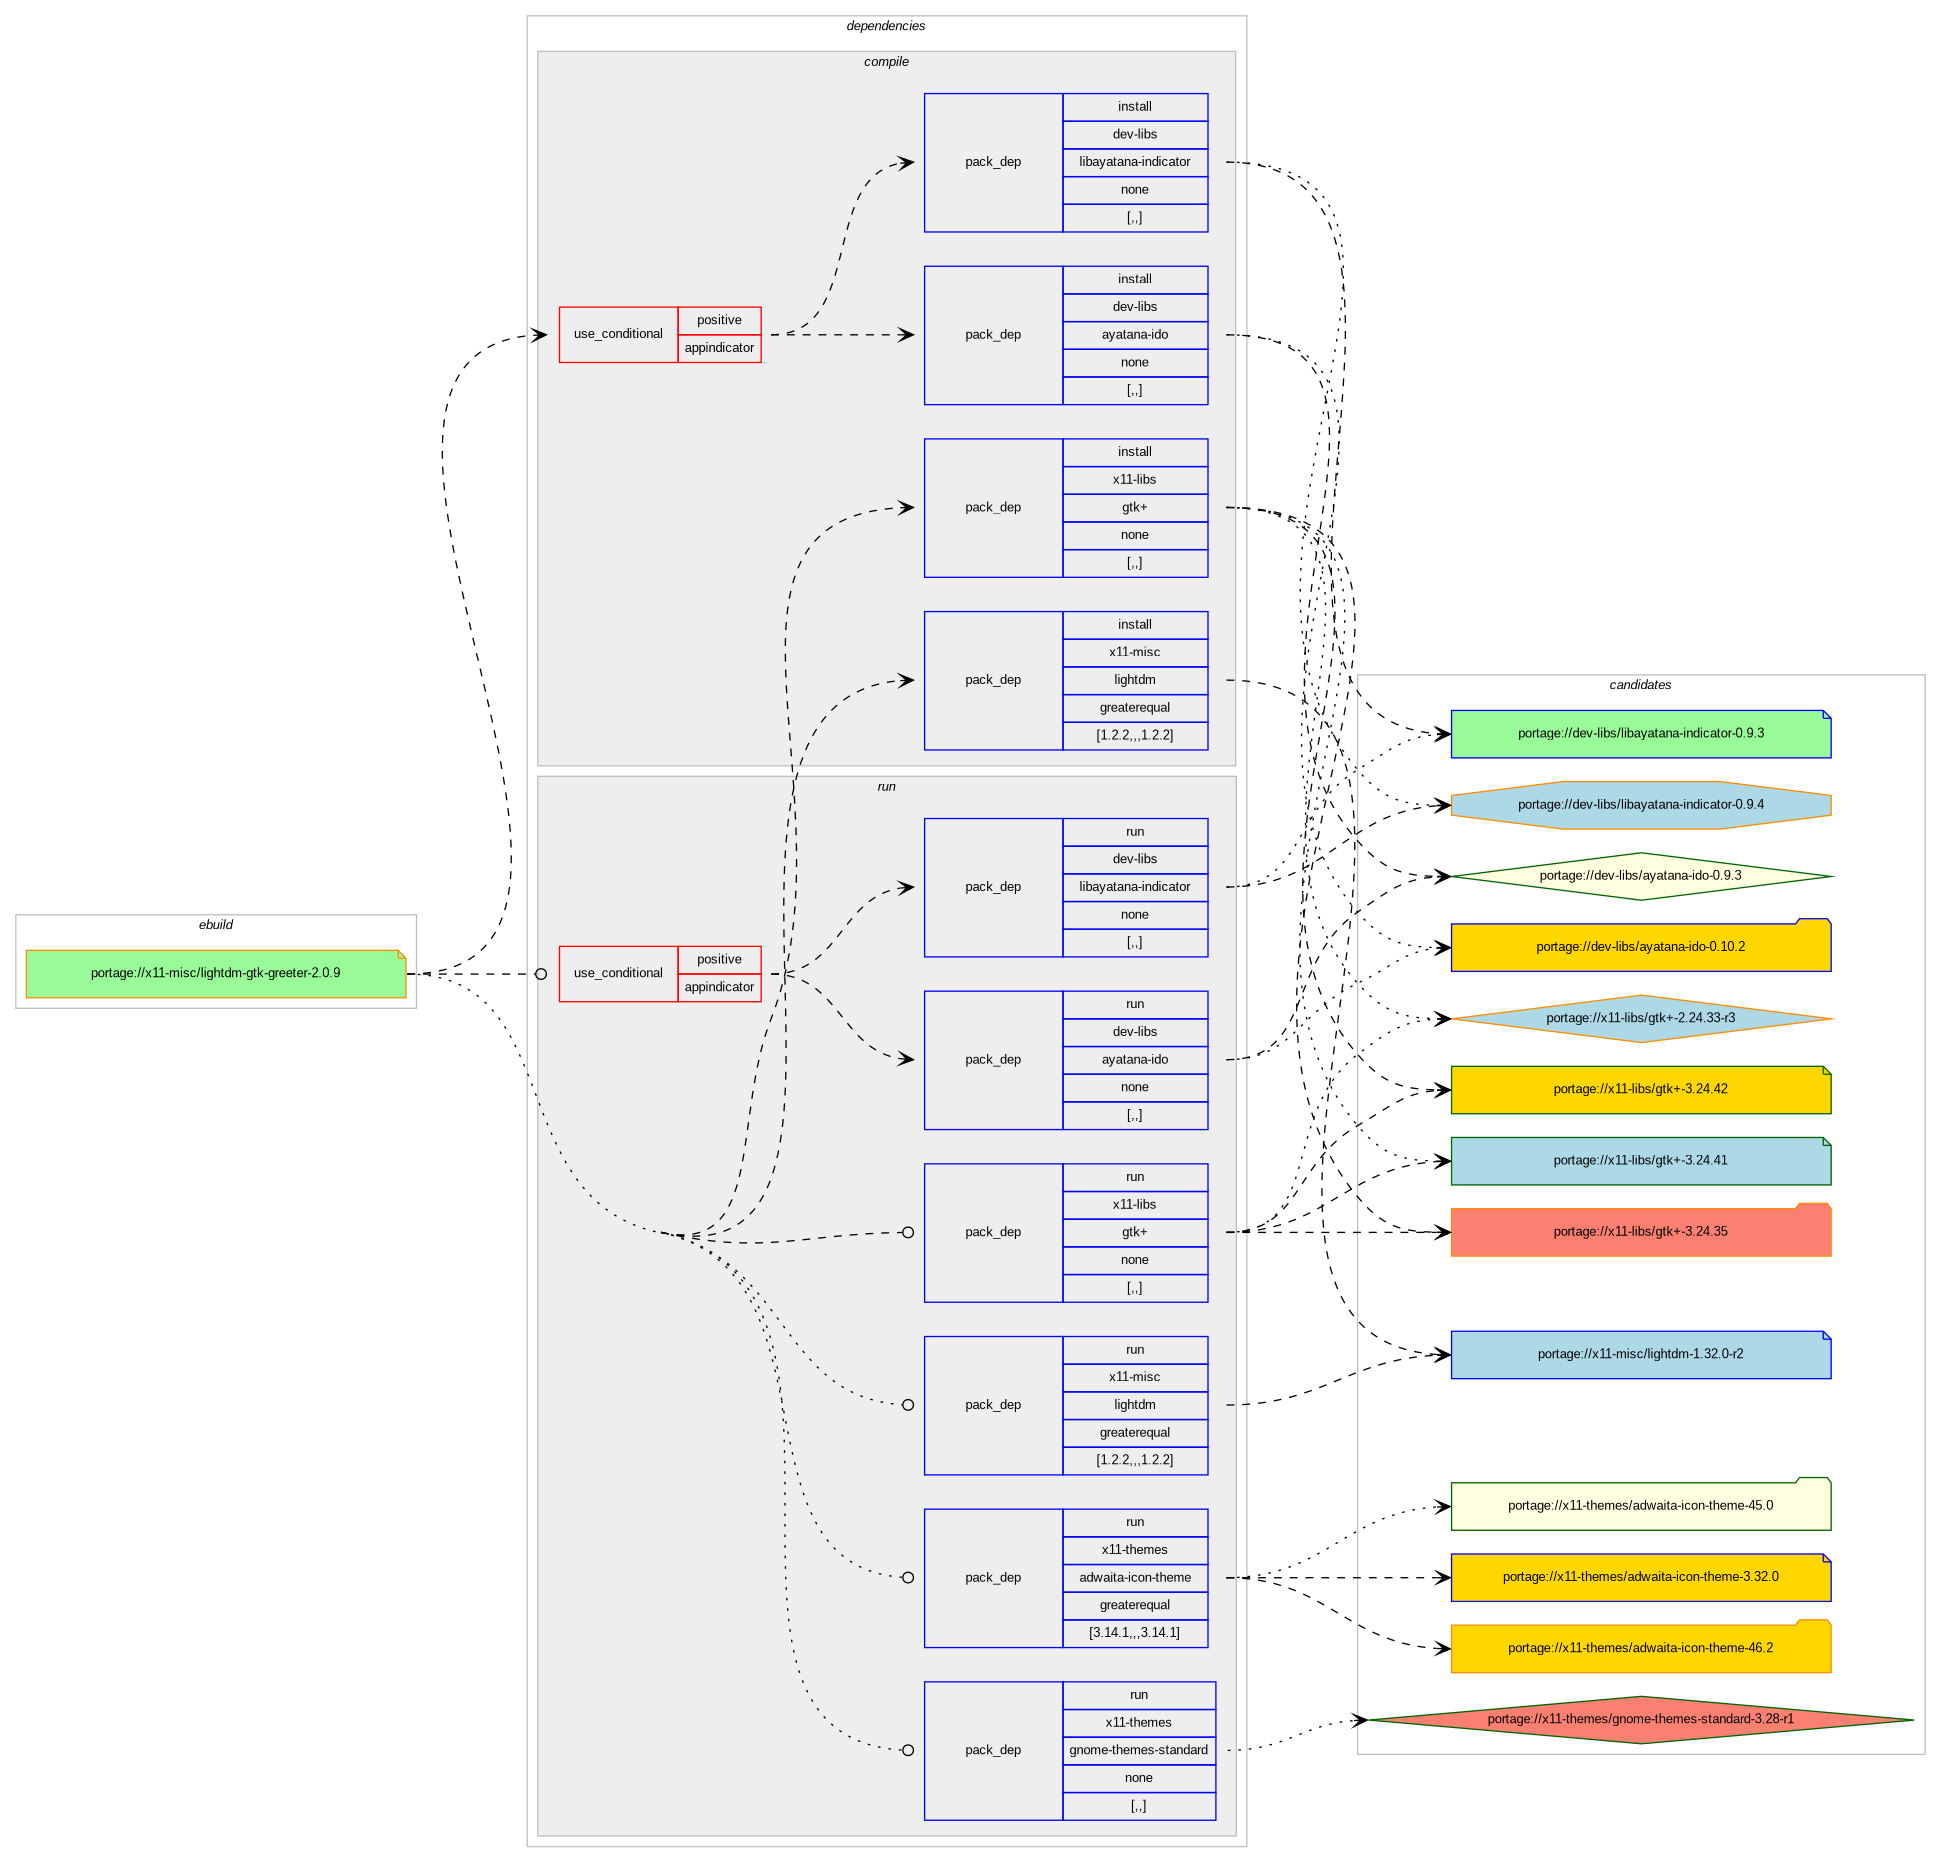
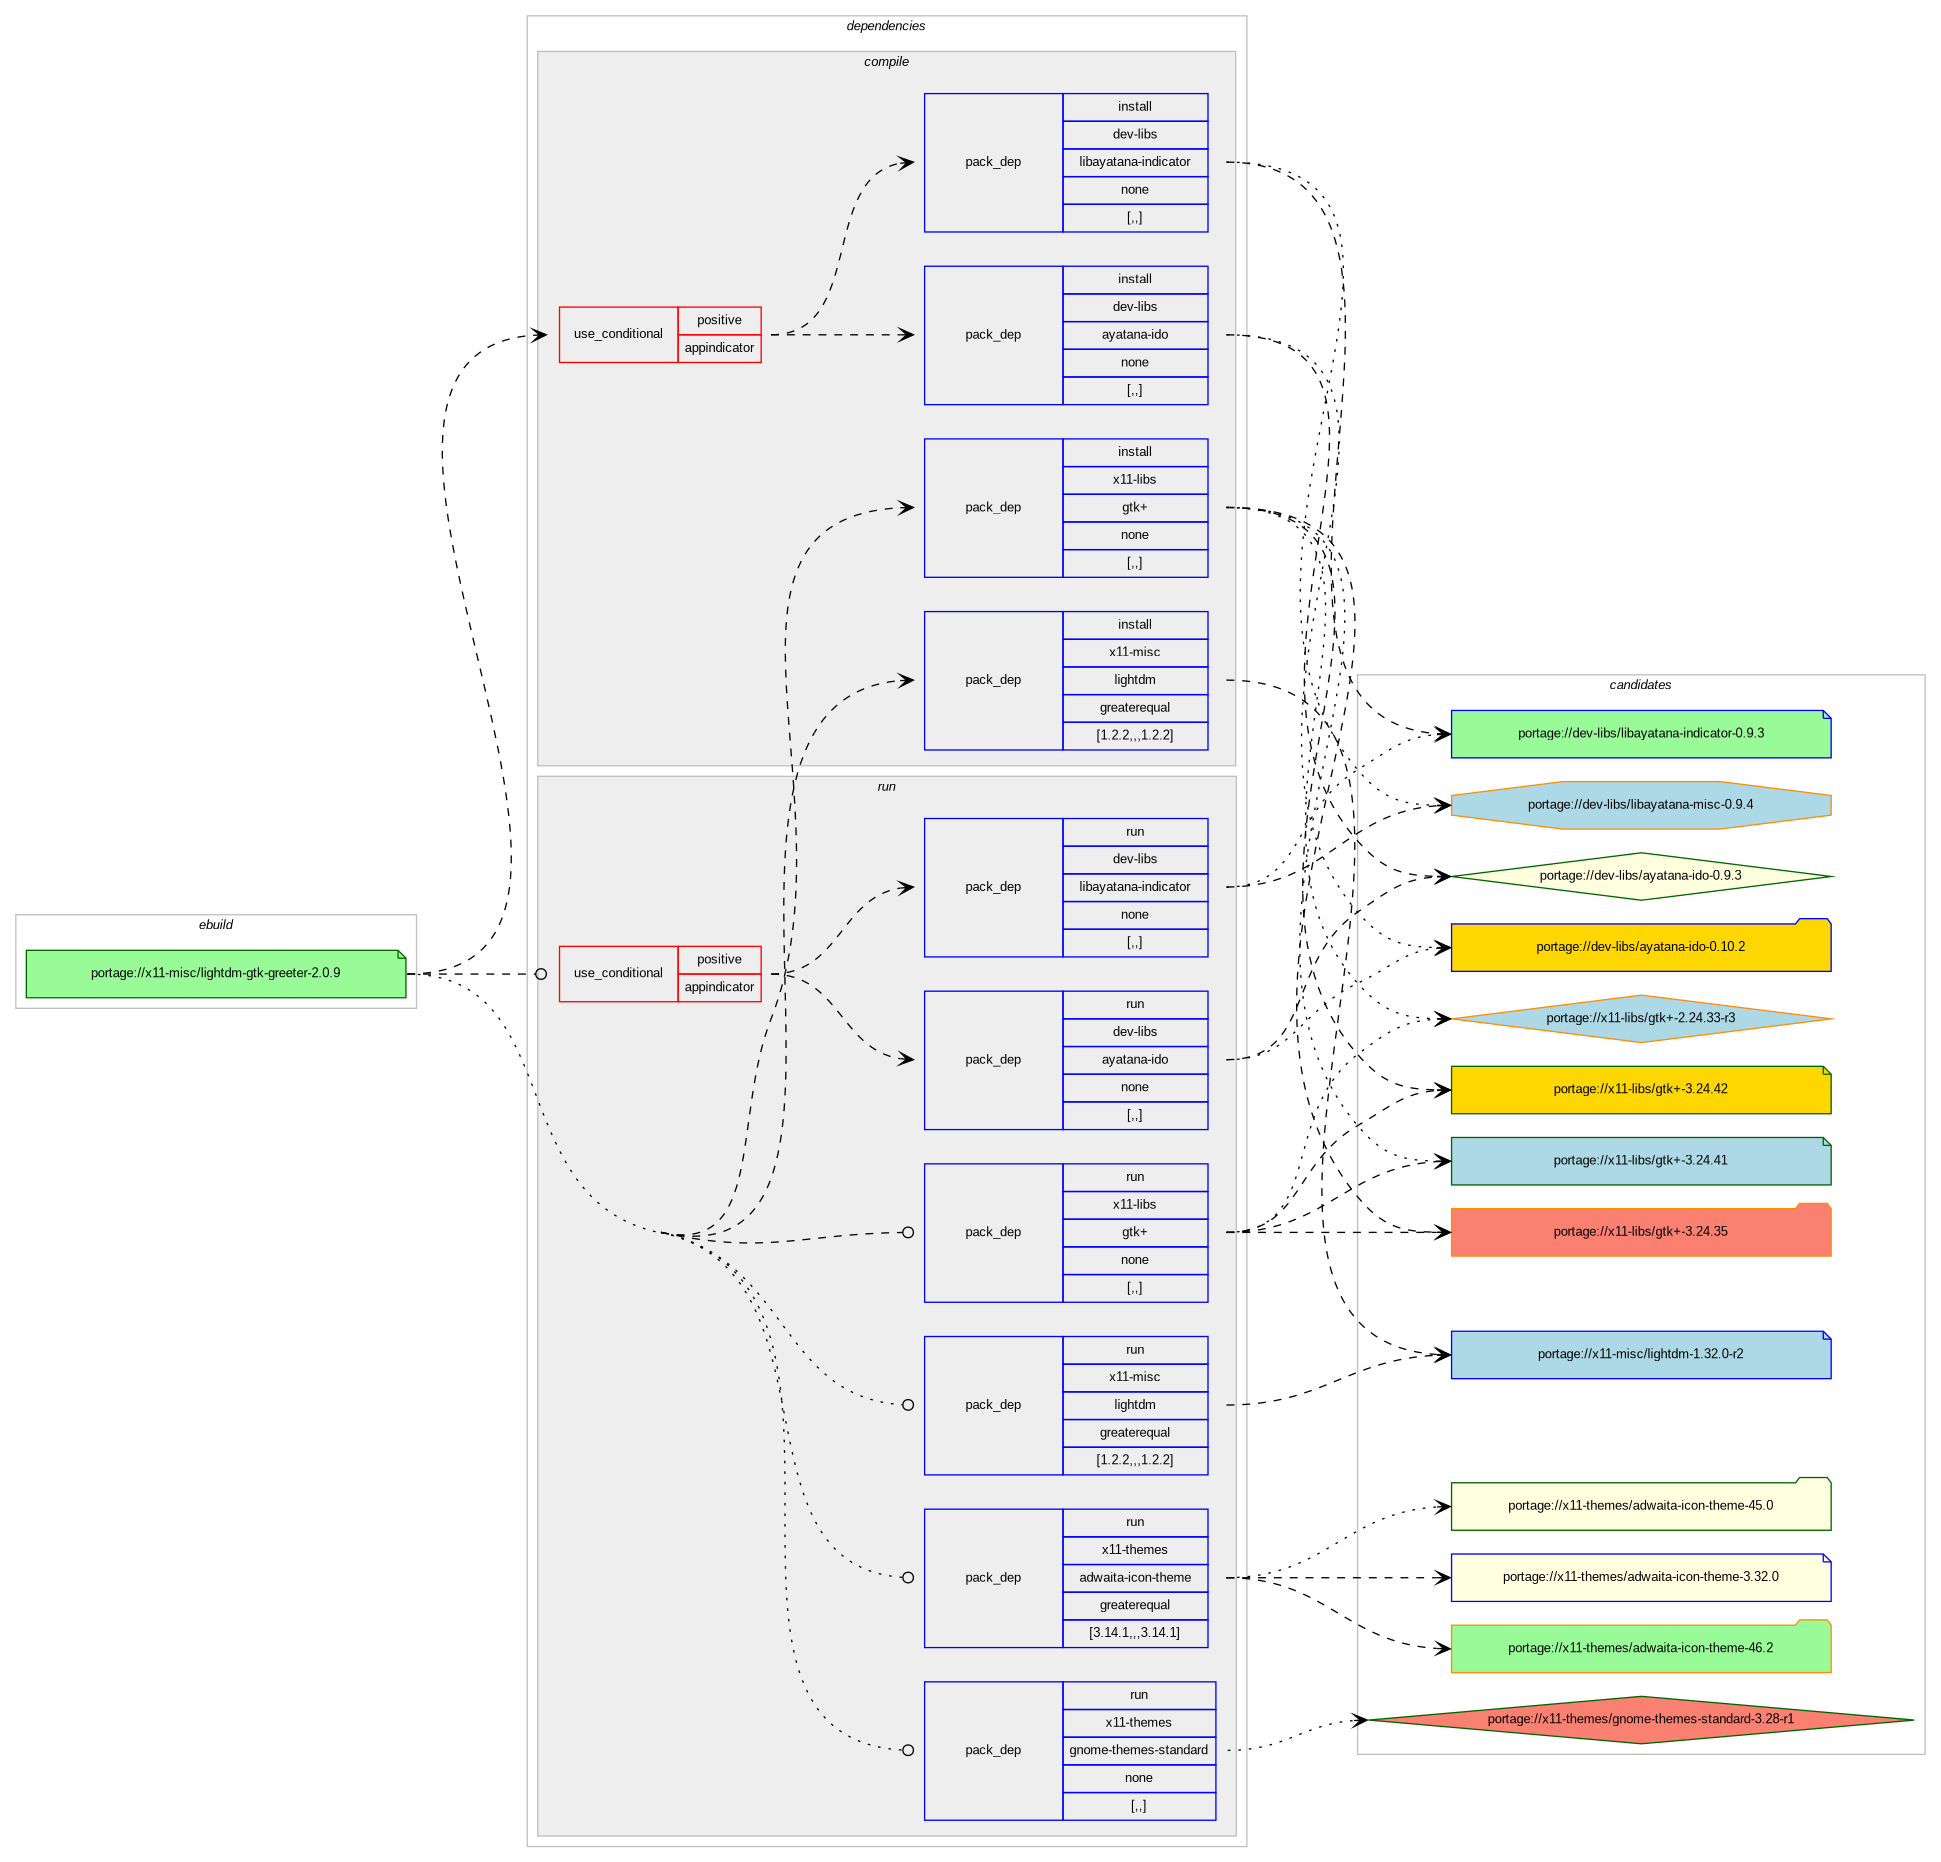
  digraph {
    compound=true
    concentrate=true
    fontname="Liberation Sans"
    fontsize=10
    newrank=true
    rankdir=LR
    ranksep=1.5
    node [color=blue fontname="Liberation Sans" fontsize=10 shape=none style=filled]
    edge [arrowhead=vee fontname="Liberation Sans" headport=w style=dashed tailport=e weight=100]
-   n1 [color=darkorange fillcolor=palegreen label="portage://x11-misc/lightdm-gtk-greeter-2.0.9" shape=note width=4]
+   n1 [color=darkgreen fillcolor=palegreen label="portage://x11-misc/lightdm-gtk-greeter-2.0.9" shape=note width=4]
    n2 [label=<<TABLE BORDER="0" CELLBORDER="1" CELLSPACING="0" CELLPADDING="4" WIDTH="220"><TR><TD ROWSPAN="6" CELLPADDING="30">pack_dep</TD></TR><TR><TD WIDTH="110">install</TD></TR><TR><TD>dev-libs</TD></TR><TR><TD>ayatana-ido</TD></TR><TR><TD>none</TD></TR><TR><TD>[,,]</TD></TR></TABLE>> style=""]
    n3 [label=<<TABLE BORDER="0" CELLBORDER="1" CELLSPACING="0" CELLPADDING="4" WIDTH="220"><TR><TD ROWSPAN="6" CELLPADDING="30">pack_dep</TD></TR><TR><TD WIDTH="110">install</TD></TR><TR><TD>dev-libs</TD></TR><TR><TD>libayatana-indicator</TD></TR><TR><TD>none</TD></TR><TR><TD>[,,]</TD></TR></TABLE>> style=""]
    n4 [color=red label=<<TABLE BORDER="0" CELLBORDER="1" CELLSPACING="0" CELLPADDING="4"><TR><TD ROWSPAN="3" CELLPADDING="10">use_conditional</TD></TR><TR><TD>positive</TD></TR><TR><TD>appindicator</TD></TR></TABLE>> style=""]
    n5 [label=<<TABLE BORDER="0" CELLBORDER="1" CELLSPACING="0" CELLPADDING="4" WIDTH="220"><TR><TD ROWSPAN="6" CELLPADDING="30">pack_dep</TD></TR><TR><TD WIDTH="110">install</TD></TR><TR><TD>x11-libs</TD></TR><TR><TD>gtk+</TD></TR><TR><TD>none</TD></TR><TR><TD>[,,]</TD></TR></TABLE>> style=""]
    n6 [label=<<TABLE BORDER="0" CELLBORDER="1" CELLSPACING="0" CELLPADDING="4" WIDTH="220"><TR><TD ROWSPAN="6" CELLPADDING="30">pack_dep</TD></TR><TR><TD WIDTH="110">install</TD></TR><TR><TD>x11-misc</TD></TR><TR><TD>lightdm</TD></TR><TR><TD>greaterequal</TD></TR><TR><TD>[1.2.2,,,1.2.2]</TD></TR></TABLE>> style=""]
    n7 [label=<<TABLE BORDER="0" CELLBORDER="1" CELLSPACING="0" CELLPADDING="4" WIDTH="220"><TR><TD ROWSPAN="6" CELLPADDING="30">pack_dep</TD></TR><TR><TD WIDTH="110">run</TD></TR><TR><TD>dev-libs</TD></TR><TR><TD>ayatana-ido</TD></TR><TR><TD>none</TD></TR><TR><TD>[,,]</TD></TR></TABLE>> style=""]
    n8 [label=<<TABLE BORDER="0" CELLBORDER="1" CELLSPACING="0" CELLPADDING="4" WIDTH="220"><TR><TD ROWSPAN="6" CELLPADDING="30">pack_dep</TD></TR><TR><TD WIDTH="110">run</TD></TR><TR><TD>dev-libs</TD></TR><TR><TD>libayatana-indicator</TD></TR><TR><TD>none</TD></TR><TR><TD>[,,]</TD></TR></TABLE>> style=""]
    n9 [color=red label=<<TABLE BORDER="0" CELLBORDER="1" CELLSPACING="0" CELLPADDING="4"><TR><TD ROWSPAN="3" CELLPADDING="10">use_conditional</TD></TR><TR><TD>positive</TD></TR><TR><TD>appindicator</TD></TR></TABLE>> style=""]
    n10 [label=<<TABLE BORDER="0" CELLBORDER="1" CELLSPACING="0" CELLPADDING="4" WIDTH="220"><TR><TD ROWSPAN="6" CELLPADDING="30">pack_dep</TD></TR><TR><TD WIDTH="110">run</TD></TR><TR><TD>x11-libs</TD></TR><TR><TD>gtk+</TD></TR><TR><TD>none</TD></TR><TR><TD>[,,]</TD></TR></TABLE>> style=""]
    n11 [label=<<TABLE BORDER="0" CELLBORDER="1" CELLSPACING="0" CELLPADDING="4" WIDTH="220"><TR><TD ROWSPAN="6" CELLPADDING="30">pack_dep</TD></TR><TR><TD WIDTH="110">run</TD></TR><TR><TD>x11-misc</TD></TR><TR><TD>lightdm</TD></TR><TR><TD>greaterequal</TD></TR><TR><TD>[1.2.2,,,1.2.2]</TD></TR></TABLE>> style=""]
    n12 [label=<<TABLE BORDER="0" CELLBORDER="1" CELLSPACING="0" CELLPADDING="4" WIDTH="220"><TR><TD ROWSPAN="6" CELLPADDING="30">pack_dep</TD></TR><TR><TD WIDTH="110">run</TD></TR><TR><TD>x11-themes</TD></TR><TR><TD>adwaita-icon-theme</TD></TR><TR><TD>greaterequal</TD></TR><TR><TD>[3.14.1,,,3.14.1]</TD></TR></TABLE>> style=""]
    n13 [label=<<TABLE BORDER="0" CELLBORDER="1" CELLSPACING="0" CELLPADDING="4" WIDTH="220"><TR><TD ROWSPAN="6" CELLPADDING="30">pack_dep</TD></TR><TR><TD WIDTH="110">run</TD></TR><TR><TD>x11-themes</TD></TR><TR><TD>gnome-themes-standard</TD></TR><TR><TD>none</TD></TR><TR><TD>[,,]</TD></TR></TABLE>> style=""]
    n14 [fillcolor=gold label="portage://dev-libs/ayatana-ido-0.10.2" shape=folder width=4]
    n15 [color=darkgreen fillcolor=lightyellow label="portage://dev-libs/ayatana-ido-0.9.3" shape=diamond width=4]
-   n16 [color=darkorange fillcolor=lightblue label="portage://dev-libs/libayatana-indicator-0.9.4" shape=octagon width=4]
+   n16 [color=darkorange fillcolor=lightblue label="portage://dev-libs/libayatana-misc-0.9.4" shape=octagon width=4]
    n17 [fillcolor=palegreen label="portage://dev-libs/libayatana-indicator-0.9.3" shape=note width=4]
    n18 [color=darkgreen fillcolor=gold label="portage://x11-libs/gtk+-3.24.42" shape=note width=4]
    n19 [color=darkgreen fillcolor=lightblue label="portage://x11-libs/gtk+-3.24.41" shape=note width=4]
    n20 [color=darkorange fillcolor=salmon label="portage://x11-libs/gtk+-3.24.35" shape=folder width=4]
    n21 [color=darkorange fillcolor=lightblue label="portage://x11-libs/gtk+-2.24.33-r3" shape=diamond width=4]
    n22 [fillcolor=lightblue label="portage://x11-misc/lightdm-1.32.0-r2" shape=note width=4]
-   n23 [color=darkorange fillcolor=gold label="portage://x11-themes/adwaita-icon-theme-46.2" shape=folder width=4]
+   n23 [color=darkorange fillcolor=palegreen label="portage://x11-themes/adwaita-icon-theme-46.2" shape=folder width=4]
    n24 [color=darkgreen fillcolor=lightyellow label="portage://x11-themes/adwaita-icon-theme-45.0" shape=folder width=4]
-   n25 [fillcolor=gold label="portage://x11-themes/adwaita-icon-theme-3.32.0" shape=note width=4]
+   n25 [fillcolor=lightyellow label="portage://x11-themes/adwaita-icon-theme-3.32.0" shape=note width=4]
    n26 [color=darkgreen fillcolor=salmon label="portage://x11-themes/gnome-themes-standard-3.28-r1" shape=diamond width=4]
    subgraph cluster_1 {
      color=gray
      label=<<i>dependencies</i>>
      subgraph cluster_2 {
        color=gray
        fillcolor="#eeeeee"
        label=<<i>compile</i>>
        style=filled
        subgraph sub_3 {
          color=gray
          fillcolor="#eeeeee"
          label=<<i>compile</i>>
          style=filled
          n4
          subgraph sub_4 {
            color=gray
            fillcolor="#eeeeee"
            label=<<i>compile</i>>
            style=filled
            n2
          }
          subgraph sub_5 {
            color=gray
            fillcolor="#eeeeee"
            label=<<i>compile</i>>
            style=filled
            n3
          }
        }
        subgraph sub_6 {
          color=gray
          fillcolor="#eeeeee"
          label=<<i>compile</i>>
          style=filled
          n5
        }
        subgraph sub_7 {
          color=gray
          fillcolor="#eeeeee"
          label=<<i>compile</i>>
          style=filled
          n6
        }
      }
      subgraph cluster_8 {
        color=gray
        fillcolor="#eeeeee"
        label=<<i>compile and run</i>>
        style=filled
      }
      subgraph cluster_9 {
        color=gray
        fillcolor="#eeeeee"
        label=<<i>run</i>>
        style=filled
        subgraph sub_10 {
          color=gray
          fillcolor="#eeeeee"
          label=<<i>run</i>>
          style=filled
          n9
          subgraph sub_11 {
            color=gray
            fillcolor="#eeeeee"
            label=<<i>run</i>>
            style=filled
            n7
          }
          subgraph sub_12 {
            color=gray
            fillcolor="#eeeeee"
            label=<<i>run</i>>
            style=filled
            n8
          }
        }
        subgraph sub_13 {
          color=gray
          fillcolor="#eeeeee"
          label=<<i>run</i>>
          style=filled
          n10
        }
        subgraph sub_14 {
          color=gray
          fillcolor="#eeeeee"
          label=<<i>run</i>>
          style=filled
          n11
        }
        subgraph sub_15 {
          color=gray
          fillcolor="#eeeeee"
          label=<<i>run</i>>
          style=filled
          n12
        }
        subgraph sub_16 {
          color=gray
          fillcolor="#eeeeee"
          label=<<i>run</i>>
          style=filled
          n13
        }
      }
    }
    subgraph cluster_17 {
      color=gray
      label=<<i>ebuild</i>>
      n1
    }
    subgraph cluster_18 {
      color=gray
      label=<<i>candidates</i>>
      rank=same
      subgraph sub_19 {
        color=black
        label=<<i>candidates</i>>
        nodesep=1
        rank=same
        n14
        n15
      }
      subgraph sub_20 {
        color=black
        label=<<i>candidates</i>>
        nodesep=1
        rank=same
        n16
        n17
      }
      subgraph sub_21 {
        color=black
        label=<<i>candidates</i>>
        nodesep=1
        rank=same
        n18
        n19
        n20
        n21
      }
      subgraph sub_22 {
        color=black
        label=<<i>candidates</i>>
        nodesep=1
        rank=same
        n22
      }
      subgraph sub_23 {
        color=black
        label=<<i>candidates</i>>
        nodesep=1
        rank=same
        n14
        n15
      }
      subgraph sub_24 {
        color=black
        label=<<i>candidates</i>>
        nodesep=1
        rank=same
        n16
        n17
      }
      subgraph sub_25 {
        color=black
        label=<<i>candidates</i>>
        nodesep=1
        rank=same
        n18
        n19
        n20
        n21
      }
      subgraph sub_26 {
        color=black
        label=<<i>candidates</i>>
        nodesep=1
        rank=same
        n22
      }
      subgraph sub_27 {
        color=black
        label=<<i>candidates</i>>
        nodesep=1
        rank=same
        n23
        n24
        n25
      }
      subgraph sub_28 {
        color=black
        label=<<i>candidates</i>>
        nodesep=1
        rank=same
        n26
      }
    }
    n1 -> n4 [weight=20]
    n1 -> n5 [weight=20]
    n1 -> n6 [weight=20]
    n1 -> n9 [arrowhead=odot weight=20]
    n1 -> n10 [arrowhead=odot weight=20]
    n1 -> n11 [arrowhead=odot style=dotted weight=20]
    n1 -> n12 [arrowhead=odot style=dotted weight=20]
    n1 -> n13 [arrowhead=odot style=dotted weight=20]
    n2 -> n14 [style=dotted]
    n2 -> n15
    n3 -> n16 [style=dotted]
    n3 -> n17
    n4 -> n2 [weight=20]
    n4 -> n3 [weight=20]
    n5 -> n18
    n5 -> n19 [style=dotted]
    n5 -> n20
    n5 -> n21 [style=dotted]
    n6 -> n22
    n7 -> n14 [style=dotted]
    n7 -> n15
    n8 -> n16
    n8 -> n17 [style=dotted]
    n9 -> n7 [weight=20]
    n9 -> n8 [weight=20]
    n10 -> n18
    n10 -> n19
    n10 -> n20
    n10 -> n21 [style=dotted]
    n11 -> n22
    n12 -> n23
    n12 -> n24 [style=dotted]
    n12 -> n25
    n13 -> n26 [style=dotted]
  }
